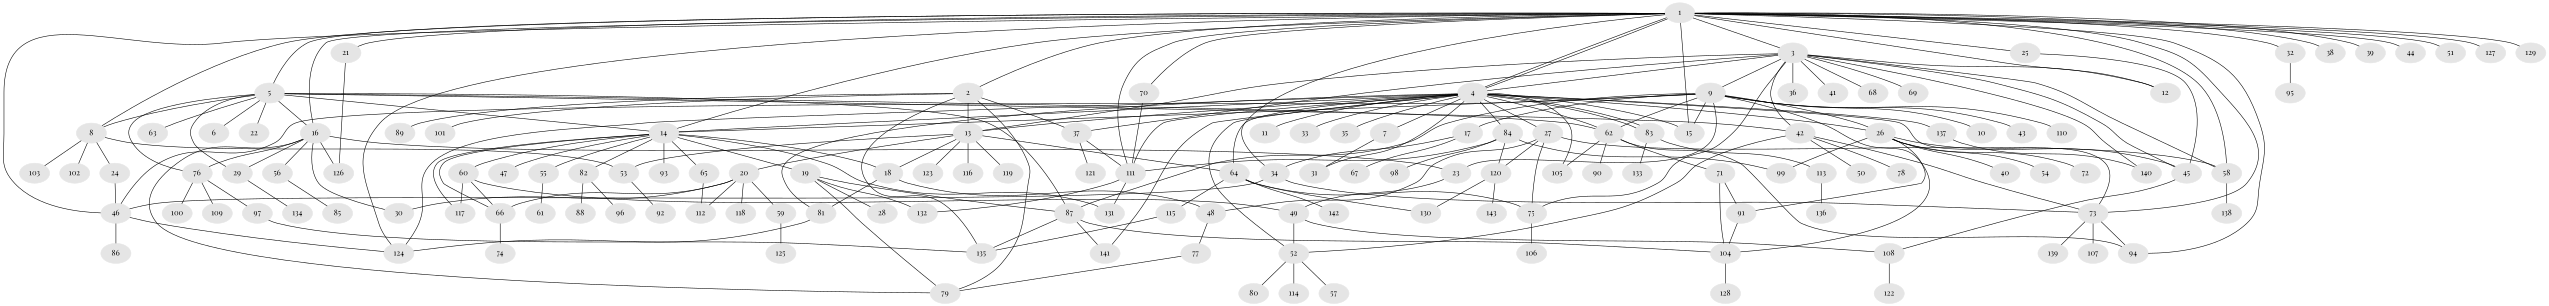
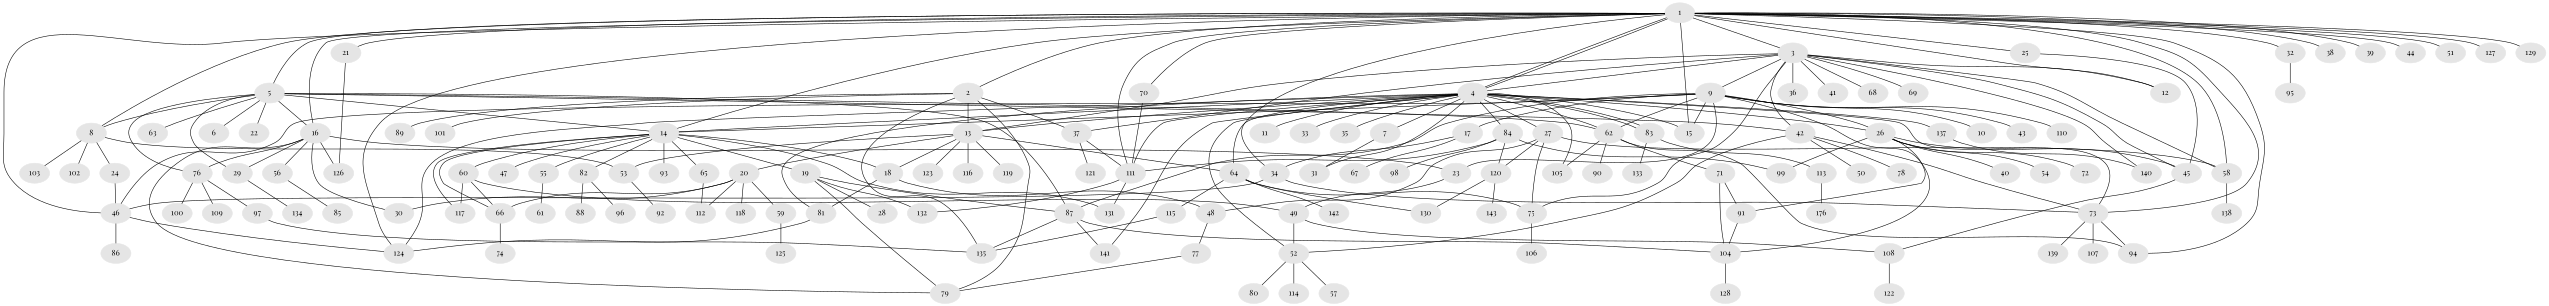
  graph {
    fontname="Playfair Display"
    node [color=gray90 fontname="Playfair Display" style=filled]
    edge [fontname="Playfair Display"]
    1
    2
    3
    4
    5
    8
    12
    14
    15
    16
    21
    25
    32
    34
    38
    39
    44
    46
    51
    58
    70
    73
    94
    111
    124
    127
    129
    13
    37
    79
    89
    101
    135
    9
    36
    41
    42
    45
    68
    69
    75
    140
    7
    11
    26
    27
    31
    33
    35
    52
    62
    64
    81
    83
    84
    105
    137
    141
    6
    22
    29
    63
    76
    87
    24
    53
    102
    103
    18
    19
    47
    55
    60
    65
    66
    82
    93
    117
    131
    23
    30
    56
    126
    95
    86
    138
    107
    139
    132
    20
    116
    119
    123
    121
    10
    17
    43
    104
    110
    50
    78
    108
    106
    40
    54
    72
    91
    99
    48
    120
    57
    80
    114
    71
    90
    115
    130
    142
    113
    133
    98
    134
    97
    100
    109
    92
    67
    49
    128
    59
    112
    118
    28
    61
    74
    88
    96
    85
    77
    125
    143
    122
-   136
+   136 [label=176]
    1 -- 2
    1 -- 3
    1 -- 4
    1 -- 4
    1 -- 5
    1 -- 8
    1 -- 12
    1 -- 14
    1 -- 15
    1 -- 16
    1 -- 21
    1 -- 25
    1 -- 32
    1 -- 34
    1 -- 38
    1 -- 39
    1 -- 44
    1 -- 46
    1 -- 51
    1 -- 58
    1 -- 70
    1 -- 73
    1 -- 94
    1 -- 111
    1 -- 124
    1 -- 127
    1 -- 129
    2 -- 13
    2 -- 37
    2 -- 79
    2 -- 89
    2 -- 101
    2 -- 135
    3 -- 4
    3 -- 12
    3 -- 58
    3 -- 13
    3 -- 37
    3 -- 9
    3 -- 36
    3 -- 41
    3 -- 42
    3 -- 45
    3 -- 68
    3 -- 69
    3 -- 75
    3 -- 140
    4 -- 14
    4 -- 15
    4 -- 73
    4 -- 111
    4 -- 124
    4 -- 13
    4 -- 7
    4 -- 11
    4 -- 26
    4 -- 27
    4 -- 31
    4 -- 33
    4 -- 35
    4 -- 52
    4 -- 62
    4 -- 64
    4 -- 81
    4 -- 83
    4 -- 83
    4 -- 84
    4 -- 105
    4 -- 137
    4 -- 141
    5 -- 8
    5 -- 14
    5 -- 16
    5 -- 42
    5 -- 62
    5 -- 6
    5 -- 22
    5 -- 29
    5 -- 63
    5 -- 76
    5 -- 87
    8 -- 24
    8 -- 53
    8 -- 102
    8 -- 103
    14 -- 18
    14 -- 19
    14 -- 47
    14 -- 55
    14 -- 60
    14 -- 65
    14 -- 66
    14 -- 82
    14 -- 93
    14 -- 117
    14 -- 131
    16 -- 79
    16 -- 29
    16 -- 76
    16 -- 23
    16 -- 30
    16 -- 56
    16 -- 126
    21 -- 126
    25 -- 45
    32 -- 95
    34 -- 46
    34 -- 73
    46 -- 124
    46 -- 86
    58 -- 138
    70 -- 111
    73 -- 94
    73 -- 107
    73 -- 139
    111 -- 131
    111 -- 132
    13 -- 64
    13 -- 53
    13 -- 18
    13 -- 20
    13 -- 116
    13 -- 119
    13 -- 123
    37 -- 111
    37 -- 121
    9 -- 14
    9 -- 15
    9 -- 46
    9 -- 26
    9 -- 62
    9 -- 87
    9 -- 23
    9 -- 10
    9 -- 17
    9 -- 43
    9 -- 104
    9 -- 110
    42 -- 73
    42 -- 52
    42 -- 50
    42 -- 78
    45 -- 108
    75 -- 106
    7 -- 31
    26 -- 45
    26 -- 40
    26 -- 54
    26 -- 72
    26 -- 91
    26 -- 99
    27 -- 58
    27 -- 75
    27 -- 48
    27 -- 120
    52 -- 57
    52 -- 80
    52 -- 114
    62 -- 94
    62 -- 105
    62 -- 71
    62 -- 90
    64 -- 75
    64 -- 115
    64 -- 130
    64 -- 142
    81 -- 124
    83 -- 113
    83 -- 133
    84 -- 111
    84 -- 99
    84 -- 120
    84 -- 98
    137 -- 140
    29 -- 134
    76 -- 97
    76 -- 100
    76 -- 109
    87 -- 135
    87 -- 141
    87 -- 104
    24 -- 46
    53 -- 92
    18 -- 81
    18 -- 48
    19 -- 79
    19 -- 87
    19 -- 132
    19 -- 28
    55 -- 61
    60 -- 66
    60 -- 117
    60 -- 49
    65 -- 112
    66 -- 74
    82 -- 88
    82 -- 96
    23 -- 49
    56 -- 85
    20 -- 66
    20 -- 30
    20 -- 59
    20 -- 112
    20 -- 118
    17 -- 34
    17 -- 67
    104 -- 128
    108 -- 122
    91 -- 104
    48 -- 77
    120 -- 130
    120 -- 143
    71 -- 104
    71 -- 91
    115 -- 135
    113 -- 136
    97 -- 135
    49 -- 52
    49 -- 108
    59 -- 125
    77 -- 79
  }
